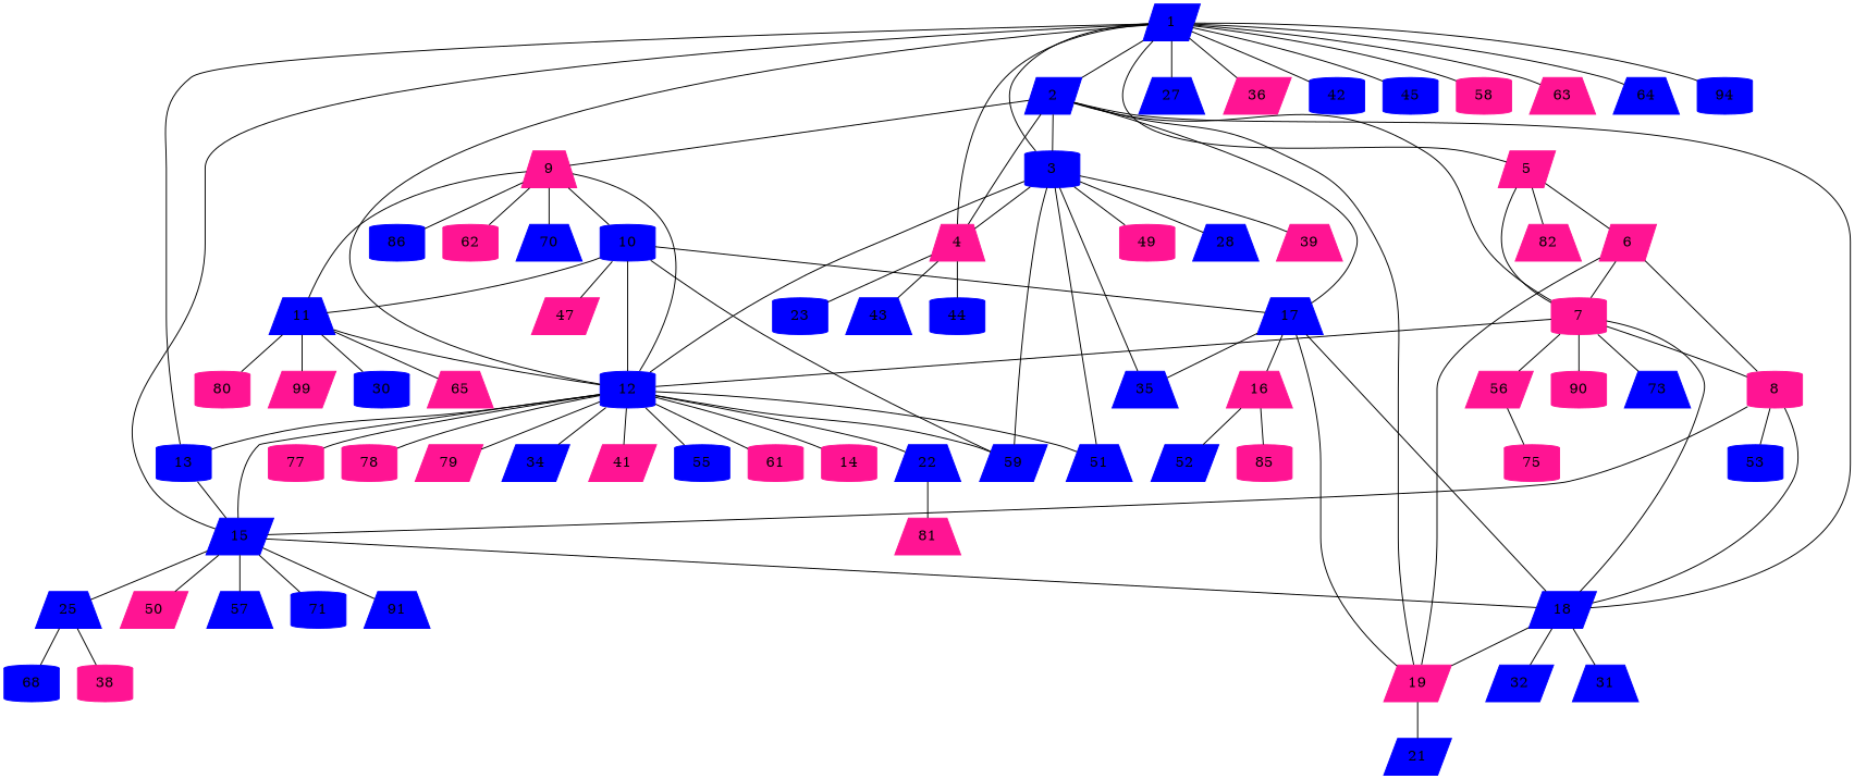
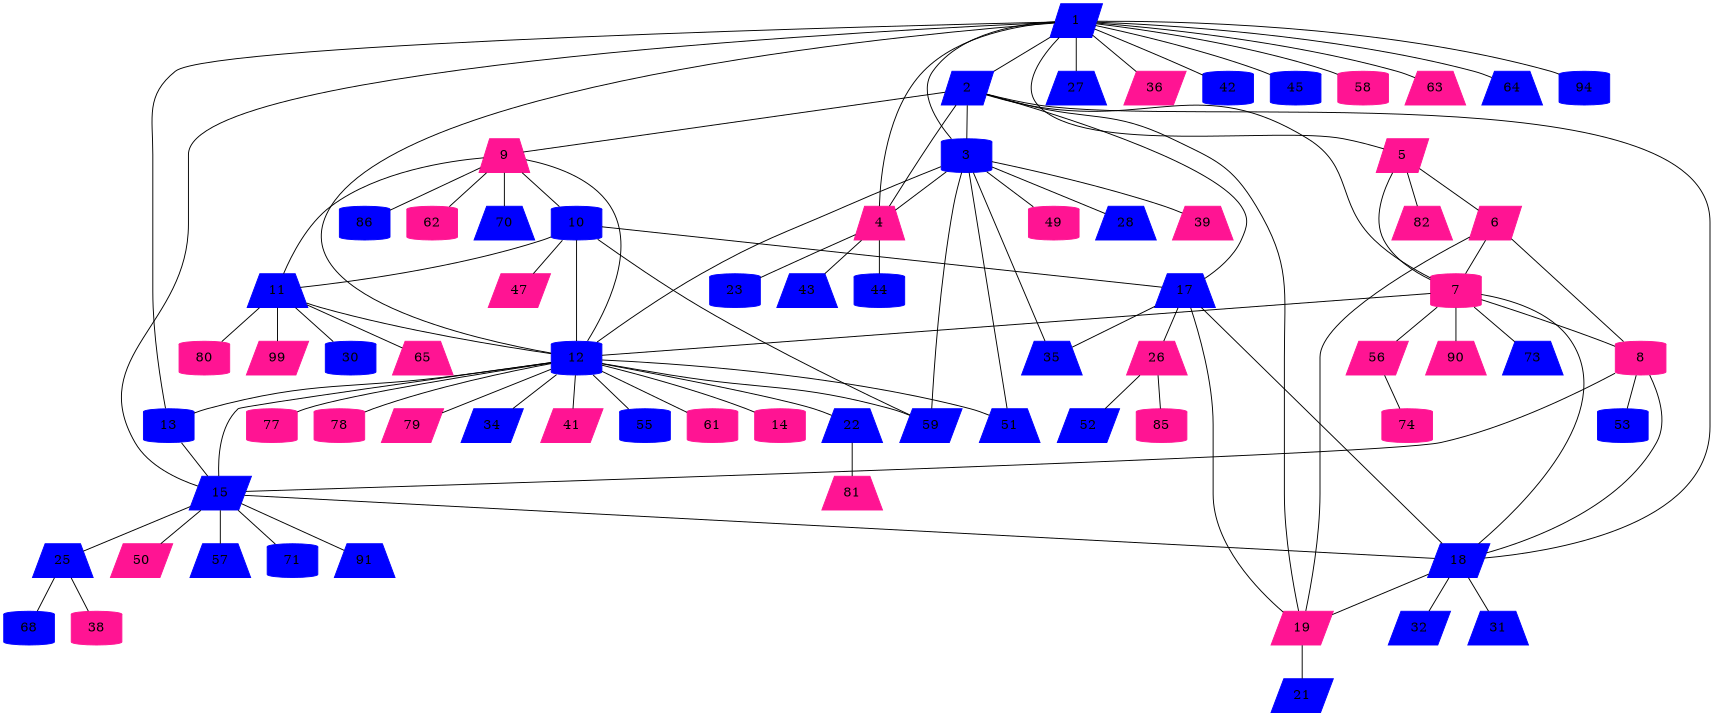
  graph {
    node [color=blue shape=cylinder style=filled]
    1 [shape=parallelogram super="+14"]
    2 [shape=parallelogram super="+20"]
    3 [super="+72"]
    4 [color=deeppink shape=trapezium super="+40"]
    5 [color=deeppink shape=parallelogram super="+83"]
    12 [super="+16"]
    13
    15 [shape=parallelogram super="+76"]
    27 [shape=trapezium]
    36 [color=deeppink shape=parallelogram]
    42
    45
    58 [color=deeppink]
    63 [color=deeppink shape=trapezium]
    64 [shape=trapezium]
    94
    7 [color=deeppink super="+24"]
    9 [color=deeppink shape=trapezium super="+92"]
    17 [shape=trapezium super="+29"]
    18 [shape=parallelogram super="+88"]
    19 [color=deeppink shape=parallelogram super="+67"]
    28 [shape=trapezium]
    35 [shape=trapezium]
    39 [color=deeppink shape=trapezium]
    49 [color=deeppink]
    51 [shape=trapezium]
    59 [shape=parallelogram super="+87"]
    23 [super="+84"]
    43 [shape=trapezium]
    44
    6 [color=deeppink shape=parallelogram]
    82 [color=deeppink shape=trapezium]
    22 [shape=trapezium super="+69"]
    34 [shape=parallelogram]
    41 [color=deeppink shape=parallelogram]
    55
    61 [color=deeppink]
    n38 [color=deeppink label=14]
    77 [color=deeppink super="+93"]
    78 [color=deeppink]
    79 [color=deeppink shape=parallelogram]
    25 [shape=trapezium super="+37"]
    50 [color=deeppink shape=parallelogram]
    57 [shape=trapezium]
    71
    91 [shape=trapezium]
    8 [color=deeppink super="+38"]
    56 [color=deeppink shape=parallelogram]
    73 [shape=trapezium]
-   90 [color=deeppink]
+   90 [color=deeppink shape=trapezium]
    10 [super="+46"]
    11 [shape=trapezium super="+60"]
    62 [color=deeppink]
    70 [shape=trapezium]
    86
-   26 [color=deeppink shape=trapezium super="+66" label=16]
+   26 [color=deeppink shape=trapezium super="+66"]
    31 [shape=trapezium]
    32 [shape=parallelogram]
    21 [shape=parallelogram]
    53
-   75 [color=deeppink]
+   75 [color=deeppink label=74]
    47 [color=deeppink shape=parallelogram super="+54"]
    30
    65 [color=deeppink shape=trapezium]
    80 [color=deeppink]
    n66 [color=deeppink label=99 shape=parallelogram]
    81 [color=deeppink shape=trapezium]
    n68 [color=deeppink label=38]
    68
    52 [shape=parallelogram]
    85 [color=deeppink]
    1 -- 2
    1 -- 3
    1 -- 4
    1 -- 5
    1 -- 12
    1 -- 13
    1 -- 15
    1 -- 27
    1 -- 36
    1 -- 42
    1 -- 45
    1 -- 58
    1 -- 63
    1 -- 64
    1 -- 94
    2 -- 3
    2 -- 4
    2 -- 7
    2 -- 9
    2 -- 17
    2 -- 18
    2 -- 19
    3 -- 4
    3 -- 12
    3 -- 28
    3 -- 35
    3 -- 39
    3 -- 49
    3 -- 51
    3 -- 59
    4 -- 23
    4 -- 43
    4 -- 44
    5 -- 7
    5 -- 6
    5 -- 82
    12 -- 13
    12 -- 15
    12 -- 51
    12 -- 59
    12 -- 22
    12 -- 34
    12 -- 41
    12 -- 55
    12 -- 61
    12 -- n38
    12 -- 77
    12 -- 78
    12 -- 79
    13 -- 15
    15 -- 18
    15 -- 25
    15 -- 50
    15 -- 57
    15 -- 71
    15 -- 91
    7 -- 12
    7 -- 18
    7 -- 8
    7 -- 56
    7 -- 73
    7 -- 90
    9 -- 12
    9 -- 10
    9 -- 11
    9 -- 62
    9 -- 70
    9 -- 86
    17 -- 18
    17 -- 19
    17 -- 35
    17 -- 26
    18 -- 19
    18 -- 31
    18 -- 32
    19 -- 21
    6 -- 7
    6 -- 19
    6 -- 8
    22 -- 81
    25 -- n68
    25 -- 68
    8 -- 15
    8 -- 18
    8 -- 53
    56 -- 75
    10 -- 12
    10 -- 17
    10 -- 59
    10 -- 11
    10 -- 47
    11 -- 12
    11 -- 30
    11 -- 65
    11 -- 80
    11 -- n66
    26 -- 52
    26 -- 85
  }
